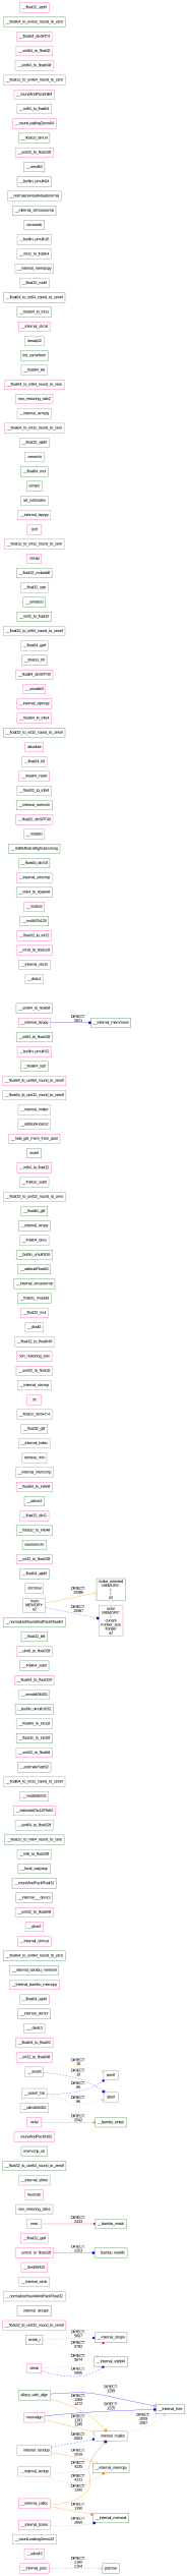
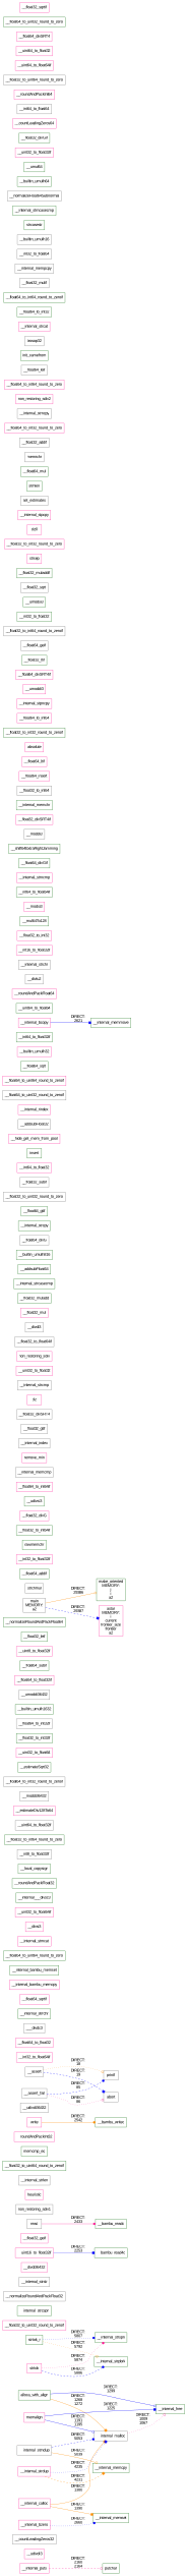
  digraph {
    fontname="Liberation Sans"
    rankdir=LR
    node [color=deeppink fontname="Liberation Sans" shape=box]
    edge [arrowhead=box color=blue fontname="Liberation Sans" style=solid]
    n1 [color=darkgreen label=putchar]
    n2 [label=__udivdi3]
    n3 [color=gray40 label=__countLeadingZeros32]
    n4 [color=gray40 label=__internal_malloc]
    n5 [color=darkgreen label=__internal_free]
    n6 [color=darkgreen label=__internal_strspn]
    n7 [label=__float32_to_uint32_round_to_zeroif]
    n8 [color=darkgreen label=__internal_strcspn]
    n9 [color=gray40 label=__normalizeRoundAndPackFloat32]
    n10 [color=gray40 label=__internal_strstr]
    n11 [label=__divdi36432]
    n12 [label=__uint16_to_float32if]
    n13 [color=darkgreen label=__bambu_read4c]
    n14 [label=__float32_geif]
    n15 [color=darkgreen label=__bambu_readc]
    n16 [color=gray40 label=non_restoring_sdiv1]
    n17 [label=heuristic]
    n18 [color=gray40 label=__internal_strlen]
    n19 [color=darkgreen label=__float32_to_uint64_round_to_zeroif]
    n20 [color=darkgreen label=memcmp_eq]
    n21 [label=__roundAndPackInt32]
    n22 [color=darkgreen label=strtok_r]
    n23 [color=darkgreen label=__internal_strpbrk]
    n24 [color=darkgreen label=__bambu_writec]
    n25 [color=gray40 label=__udivdi36432]
    n26 [color=gray40 label=printf]
    n27 [label=__int32_to_float64if]
    n28 [label=__float64_to_float32]
    n29 [color=gray40 label=___divdc3]
    n30 [color=darkgreen label=__internal_strrchr]
    n31 [label=__float64_sqrtif]
    n32 [label=__internal_bambu_memcpy]
    n33 [color=darkgreen label=__internal_bambu_memset]
    n34 [color=darkgreen label=__float64_to_uint64_round_to_zero]
    n35 [label=__internal_strncat]
    n36 [label=__divsi3]
    n37 [label=__uint32_to_float64if]
    n38 [label=__internal_bzero]
    n39 [color=darkgreen label=__internal_memset]
    n40 [color=darkgreen label=__internal___divsc3]
    n41 [color=darkgreen label=__roundAndPackFloat32]
    n42 [color=darkgreen label=__local_copysign]
    n43 [label=__internal_calloc]
    n44 [color=gray40 label=__int8_to_float32if]
    n45 [color=darkgreen label=__float32_to_int64_round_to_zero]
    n46 [color=gray40 label=__uint64_to_float32if]
    n47 [label=__estimateDiv128To64]
    n48 [color=gray40 label=__internal_strndup]
    n49 [color=darkgreen label=__internal_memcpy]
    n50 [color=darkgreen label=alloca_with_align]
    n51 [color=gray40 label=__moddi36432]
    n52 [color=gray40 label=__float64_to_int32_round_to_zeroif]
    n53 [color=darkgreen label=__estimateSqrt32]
    n54 [label=__uint32_to_float64]
    n55 [color=darkgreen label=__float32_to_int32if]
    n56 [color=gray40 label=__float64_to_int32if]
    n57 [color=darkgreen label=__builtin_umulh1632]
    n58 [color=gray40 label=__umoddi36432]
    n59 [label=__float64_to_float32if]
    n60 [color=darkgreen label=__float64_subif]
    n61 [label=__uint8_to_float32if]
    n62 [color=darkgreen label=__float32_leif]
    n63 [color=darkgreen label=__normalizeRoundAndPackFloat64]
    n64 [label=__internal_puts]
    n65 [color=gray40 label="main\nMEMORY:\na2"]
    n66 [color=darkgreen label="make_oriented\nMEMORY:\nj\ni\na2"]
    n67 [label="astar\nMEMORY:\ni\ncurrent\nfrontier_size\nfrontier\na2"]
    n68 [color=gray40 label=strchrnul]
    n69 [color=darkgreen label=__float64_addif]
    n70 [label=__int32_to_float32if]
    n71 [color=darkgreen label=rawmemchr]
    n72 [color=darkgreen label=__float32_to_int64if]
    n73 [label=__float32_divG]
    n74 [color=darkgreen label=__udivsi3]
    n75 [label=__float64_to_int64if]
    n76 [color=gray40 label=__internal_memcmp]
    n77 [label=remove_min]
    n78 [color=gray40 label=__internal_index]
    n79 [color=gray40 label=__float32_gtif]
    n80 [color=gray40 label=__float32_divSRT4]
    n81 [label=clz]
    n82 [color=gray40 label=__internal_strcmp]
    n83 [label=__uint32_to_float32]
    n84 [label=non_restoring_sdiv]
    n85 [color=gray40 label=__float32_to_float64if]
    n86 [color=gray40 label=__divdi3]
    n87 [label=__float32_mul]
    n88 [color=darkgreen label=__float32_muladd]
    n89 [color=darkgreen label=__internal_strcasecmp]
    n90 [color=darkgreen label=__addsubFloat64]
    n91 [color=darkgreen label=__builtin_umulh816]
    n92 [color=gray40 label=__float64_divG]
    n93 [label=write]
    n94 [color=darkgreen label=__internal_strcpy]
    n95 [color=darkgreen label=__float64_gtif]
    n96 [color=gray40 label=__float32_to_uint32_round_to_zero]
    n97 [color=gray40 label=__float32_subif]
    n98 [label=__int64_to_float32]
    n99 [color=darkgreen label=insert]
    n100 [label=__hide_get_mem_from_pool]
    n101 [color=gray40 label=__addsubFloat32]
    n102 [label=__internal_rindex]
    n103 [color=gray40 label=__float64_to_uint32_round_to_zeroif]
    n104 [label=__float64_to_uint64_round_to_zeroif]
    n105 [color=darkgreen label=__float64_sqrt]
    n106 [color=gray40 label=__assert]
    n107 [color=gray40 label=abort]
    n108 [label=__builtin_umulh32]
    n109 [color=darkgreen label=__int64_to_float32if]
    n110 [label=__internal_bcopy]
    n111 [color=darkgreen label=__internal_memmove]
    n112 [color=darkgreen label=__uint64_to_float64]
+   n113 [label=__roundAndPackFloat64]
    n114 [color=gray40 label=__divlu2]
    n115 [color=gray40 label=__internal_strchr]
    n116 [label=__int16_to_float32if]
    n117 [label=__float32_to_int32]
    n118 [color=darkgreen label=__mul64To128]
    n119 [label=__modsi3]
    n120 [color=darkgreen label=__int64_to_float64if]
    n121 [label=__internal_strncmp]
    n122 [color=darkgreen label=__float64_divGif]
    n123 [color=darkgreen label=__shift64ExtraRightJamming]
    n124 [color=gray40 label=__moddi3]
    n125 [color=gray40 label=__assert_fail]
    n126 [label=__float32_divSRT4if]
    n127 [color=darkgreen label=__internal_memchr]
    n128 [color=gray40 label=__float32_to_int64]
    n129 [label=__float64_insert]
    n130 [label=__float64_ltif]
    n131 [label=absolute]
    n132 [color=darkgreen label=__float32_to_int32_round_to_zeroif]
    n133 [label=__float64_to_int64]
    n134 [label=__internal_stpncpy]
    n135 [label=__umoddi3]
    n136 [label=__float64_divSRT4if]
    n137 [color=darkgreen label=__float32_ltif]
    n138 [color=gray40 label=__float64_geif]
    n139 [color=gray40 label=__float32_to_int64_round_to_zeroif]
    n140 [color=darkgreen label=__int32_to_float32]
    n141 [color=darkgreen label=__umodsi3]
    n142 [color=gray40 label=__float32_sqrt]
    n143 [color=darkgreen label=__float32_muladdif]
    n144 [label=strsep]
    n145 [label=__float32_to_int32_round_to_zero]
    n146 [label=clzll]
    n147 [label=__internal_stpcpy]
    n148 [color=gray40 label=set_estimates]
    n149 [color=darkgreen label=strnlen]
    n150 [color=darkgreen label=__float64_mul]
    n151 [color=gray40 label=memrchr]
    n152 [color=gray40 label=__float32_addif]
    n153 [label=__float64_to_int32_round_to_zero]
    n154 [color=gray40 label=__internal_strncpy]
    n155 [label=non_restoring_sdiv2]
    n156 [label=__float64_to_int64_round_to_zero]
    n157 [color=gray40 label=__float64_leif]
    n158 [color=darkgreen label=init_camefrom]
    n159 [color=gray40 label=bswap32]
    n160 [color=gray40 label=read]
    n161 [label=__internal_strcat]
    n162 [color=darkgreen label=__float64_to_int32]
    n163 [color=darkgreen label=__float64_to_int64_round_to_zeroif]
    n164 [color=gray40 label=__float32_mulif]
    n165 [color=gray40 label=__internal_mempcpy]
    n166 [color=gray40 label=__int32_to_float64]
    n167 [label=strtok]
    n168 [label=memalign]
    n169 [color=gray40 label=__builtin_umulh16]
    n170 [label=__internal_strdup]
    n171 [color=darkgreen label=strcasestr]
    n172 [color=darkgreen label=__internal_strncasecmp]
    n173 [color=gray40 label=__normalizeFloat64Subnormal]
    n174 [color=darkgreen label=__builtin_umulh64]
    n175 [color=darkgreen label=__umul64]
    n176 [label=__uint32_to_float32if]
    n177 [color=darkgreen label=__float32_divGif]
    n178 [label=__countLeadingZeros64]
    n179 [color=gray40 label=__int64_to_float64]
    n180 [label=__roundAndPackInt64]
    n181 [color=gray40 label=__float32_to_uint64_round_to_zero]
    n182 [label=__uint64_to_float64if]
    n183 [label=__uint64_to_float32]
    n184 [label=__float64_divSRT4]
    n185 [color=darkgreen label=__float64_to_uint32_round_to_zero]
    n186 [label=__float32_sqrtif]
    n4 -> n5 [arrowhead=odot color=deeppink label="DIRECT: \n1009\n1067" style=dotted]
    n12 -> n13 [label="DIRECT: \n2253"]
    n22 -> n6 [arrowhead=dot label="DIRECT: \n5807" style=dotted]
    n22 -> n23 [arrowhead=odot color=darkorange label="DIRECT: \n5792" style=dotted]
-   n38 -> n39 [label="DIRECT: \n2660" style=dotted]
+   n38 -> n39 [arrowhead=dot label="DIRECT: \n2660" style=dotted]
    n43 -> n4 [color=darkorange label="DIRECT: \n1380"]
    n43 -> n39 [color=darkorange label="DIRECT: \n1390"]
    n48 -> n4 [arrowhead=dot label="DIRECT: \n5053" style=dashed]
    n48 -> n49 [arrowhead=odot color=darkorange label="DIRECT: \n5039"]
    n50 -> n4 [color=darkorange label="DIRECT: \n1268\n1272"]
    n50 -> n5 [arrowhead=odot label="DIRECT: \n1299"]
    n64 -> n1 [arrowhead=odot color=deeppink label="DIRECT: \n2160\n2164" style=dashed]
    n65 -> n66 [arrowhead=odot color=darkorange label="DIRECT: \n29386"]
    n65 -> n67 [label="DIRECT: \n29387" style=dashed]
    n93 -> n24 [arrowhead=dot color=darkorange label="DIRECT: \n2542"]
    n106 -> n26 [arrowhead=odot color=darkorange label="DIRECT: \n18" style=dotted]
    n106 -> n107 [label="DIRECT: \n19" style=dashed]
    n110 -> n111 [label="DIRECT: \n2621"]
    n125 -> n26 [arrowhead=dot label="DIRECT: \n85" style=dashed]
    n125 -> n107 [arrowhead=odot color=deeppink label="DIRECT: \n86" style=dotted]
    n160 -> n15 [arrowhead=dot color=deeppink label="DIRECT: \n2433"]
    n167 -> n6 [arrowhead=dot color=deeppink label="DIRECT: \n5874" style=dotted]
    n167 -> n23 [arrowhead=dot label="DIRECT: \n5886" style=dashed]
-   n168 -> n4 [arrowhead=odot color=darkorange label="DIRECT: \n1191\n1195"]
+   n168 -> n4 [arrowhead=odot label="DIRECT: \n1191\n1195"]
    n168 -> n5 [label="DIRECT: \n1225"]
    n170 -> n4 [label="DIRECT: \n4235" style=dotted]
    n170 -> n49 [color=darkorange label="DIRECT: \n4231" style=dashed]
  }
